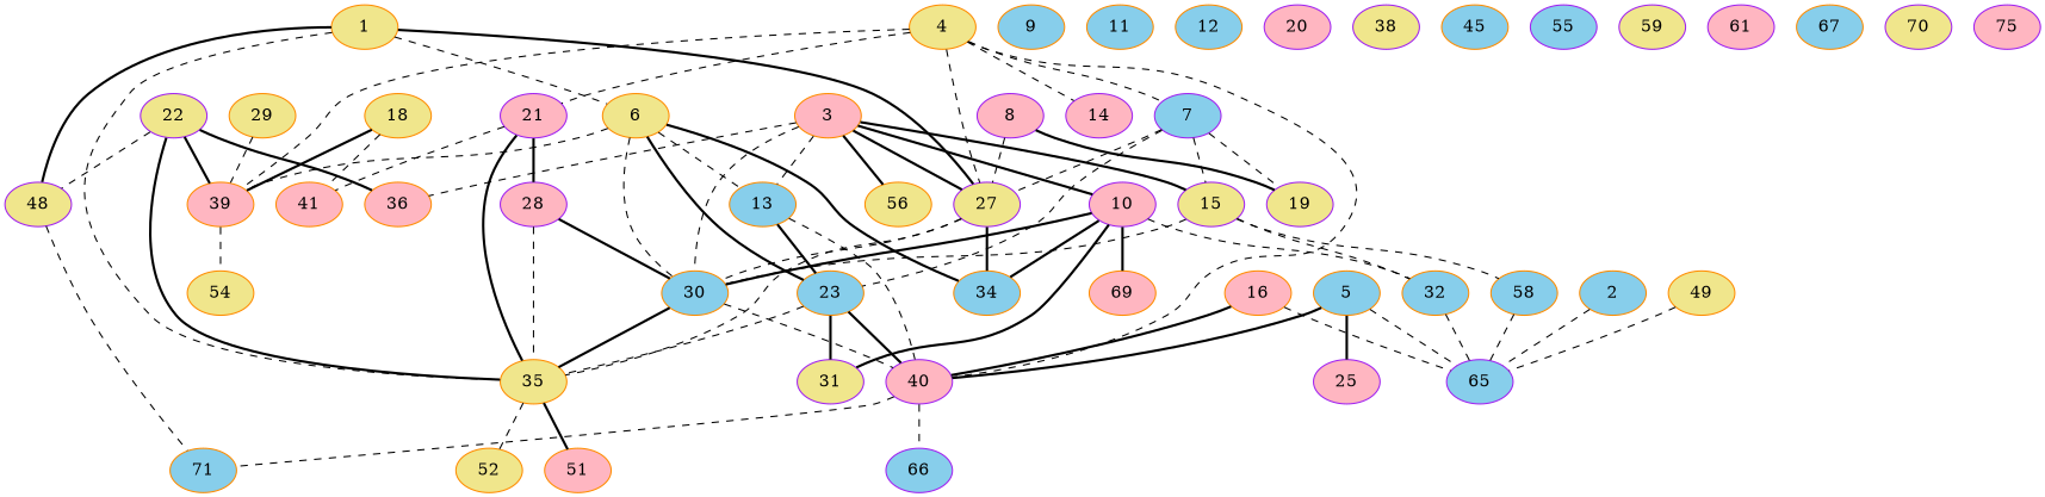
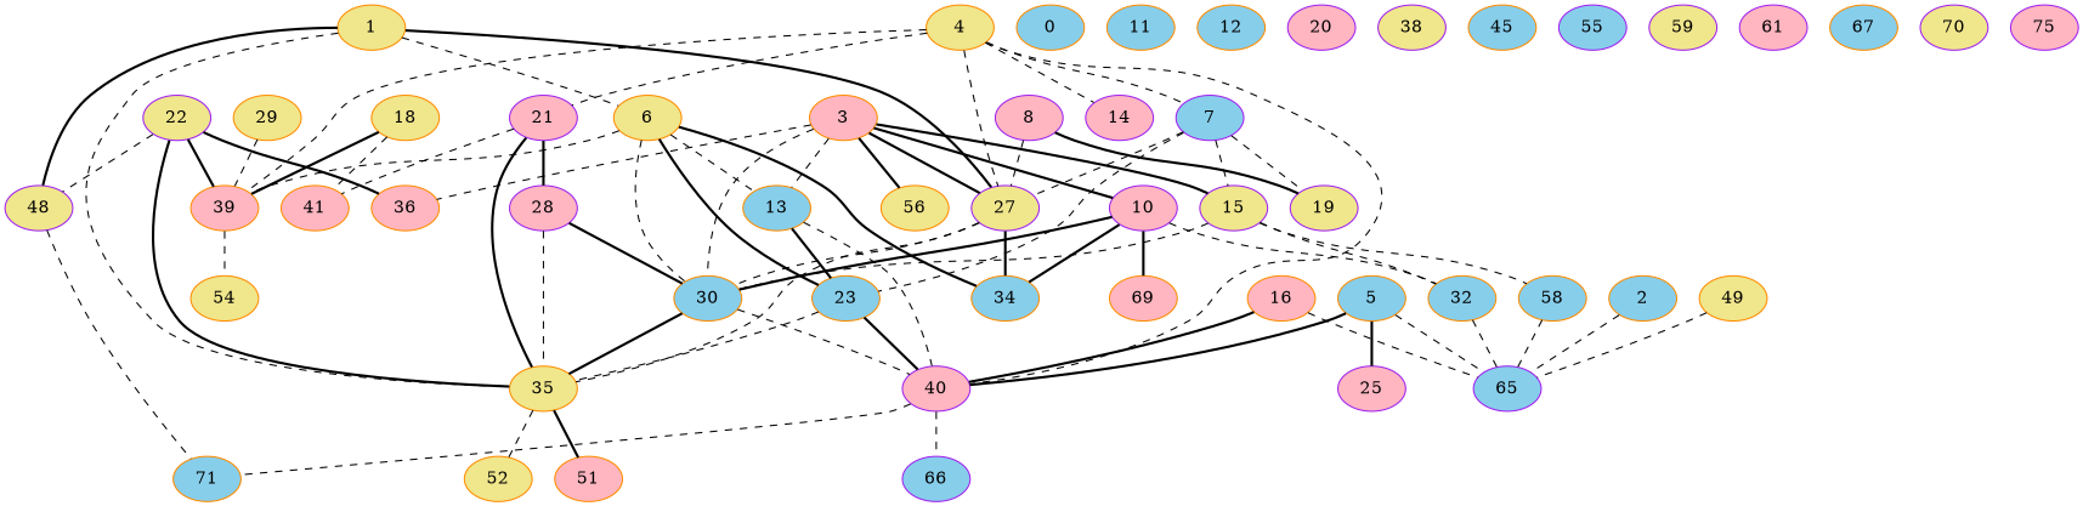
  graph {
    node [color=darkorange fillcolor=khaki style=filled]
    edge [style=dashed]
    1 [super="+33"]
    6 [super="+50"]
    27 [color=purple super="+46"]
    35 [super="+47"]
    48 [color=purple super="+60"]
    13 [fillcolor=skyblue super="+44"]
    30 [fillcolor=skyblue super="+37"]
    39 [fillcolor=lightpink super="+42"]
    23 [fillcolor=skyblue super="+24"]
    34 [fillcolor=skyblue super="+63"]
    51 [fillcolor=lightpink]
    52
    71 [fillcolor=skyblue]
    65 [color=purple fillcolor=skyblue super="+73"]
    2 [fillcolor=skyblue]
    3 [fillcolor=lightpink super="+43"]
    10 [color=purple fillcolor=lightpink super="+53"]
    15 [color=purple super="+26"]
    36 [fillcolor=lightpink]
    56
    32 [fillcolor=skyblue]
-   31 [color=purple]
    69 [fillcolor=lightpink]
    40 [color=purple fillcolor=lightpink super="+57"]
    58 [fillcolor=skyblue]
    4 [super="+68"]
    7 [color=purple fillcolor=skyblue]
    14 [color=purple fillcolor=lightpink]
    21 [color=purple fillcolor=lightpink super="+74"]
    19 [color=purple super="+64"]
    41 [fillcolor=lightpink]
    28 [color=purple fillcolor=lightpink]
    54
    66 [color=purple fillcolor=skyblue]
    5 [fillcolor=skyblue]
    25 [color=purple fillcolor=lightpink]
    8 [color=purple fillcolor=lightpink]
-   9 [fillcolor=skyblue super="+17"]
+   9 [fillcolor=skyblue super="+17" label=0]
    11 [fillcolor=skyblue]
    12 [fillcolor=skyblue]
    16 [fillcolor=lightpink]
    18 [super="+72"]
    20 [color=purple fillcolor=lightpink]
    22 [color=purple super="+62"]
    29
    38 [color=purple]
    45 [fillcolor=skyblue]
    49
    55 [color=purple fillcolor=skyblue]
    59 [color=purple]
    61 [color=purple fillcolor=lightpink]
    67 [fillcolor=skyblue]
    70 [color=purple]
    75 [color=purple fillcolor=lightpink]
    1 -- 6
    1 -- 27 [style=bold]
    1 -- 35
    1 -- 48 [style=bold]
    6 -- 13
    6 -- 30
    6 -- 39
    6 -- 23 [style=bold]
    6 -- 34 [style=bold]
    27 -- 35
    27 -- 30
    27 -- 34 [style=bold weight=2]
    35 -- 51 [style=bold]
    35 -- 52
    48 -- 71
    13 -- 23 [style=bold]
    13 -- 40
    30 -- 35 [style=bold]
    30 -- 40
    39 -- 54
    23 -- 35
-   23 -- 31 [style=bold]
    23 -- 40 [style=bold]
    2 -- 65
    3 -- 27 [style=bold]
    3 -- 13
    3 -- 30
    3 -- 10 [style=bold]
    3 -- 15 [style=bold]
    3 -- 36
    3 -- 56 [style=bold]
    10 -- 30 [style=bold]
    10 -- 34 [style=bold]
    10 -- 32
-   10 -- 31 [style=bold]
    10 -- 69 [style=bold]
    15 -- 30
    15 -- 32
    15 -- 58
    32 -- 65
    40 -- 71
    40 -- 66
    58 -- 65
    4 -- 27
    4 -- 39
    4 -- 40
    4 -- 7
    4 -- 14
    4 -- 21 [weight=2]
    7 -- 27
    7 -- 23
    7 -- 15
    7 -- 19
    21 -- 35 [style=bold]
    21 -- 41
    21 -- 28 [style=bold]
    28 -- 35
    28 -- 30 [style=bold]
    5 -- 65
    5 -- 40 [style=bold]
    5 -- 25 [style=bold]
    8 -- 27
    8 -- 19 [style=bold]
    16 -- 65
    16 -- 40 [style=bold]
    18 -- 39 [style=bold]
    18 -- 41
    22 -- 35 [style=bold]
    22 -- 48
    22 -- 39 [style=bold]
    22 -- 36 [style=bold]
    29 -- 39
    49 -- 65
  }
